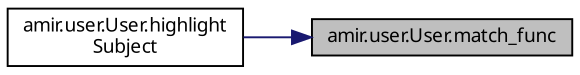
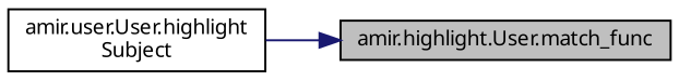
  digraph {
    rankdir=RL
    node [color=black fontname="FreeSans.ttf" fontsize=10 shape=record style=filled]
-   n1 [fillcolor=grey75 fontcolor=black height=0.2 label="amir.user.User.match_func" width=0.4]
+   n1 [fillcolor=grey75 fontcolor=black height=0.2 label="amir.highlight.User.match_func" width=0.4]
    n2 [fillcolor=white height=0.2 label="amir.user.User.highlight\lSubject" width=0.4]
    n1 -> n2 [color=midnightblue dir=back fontname="FreeSans.ttf" fontsize=10 labelfontname="FreeSans.ttf" labelfontsize=10 style=solid]
  }
